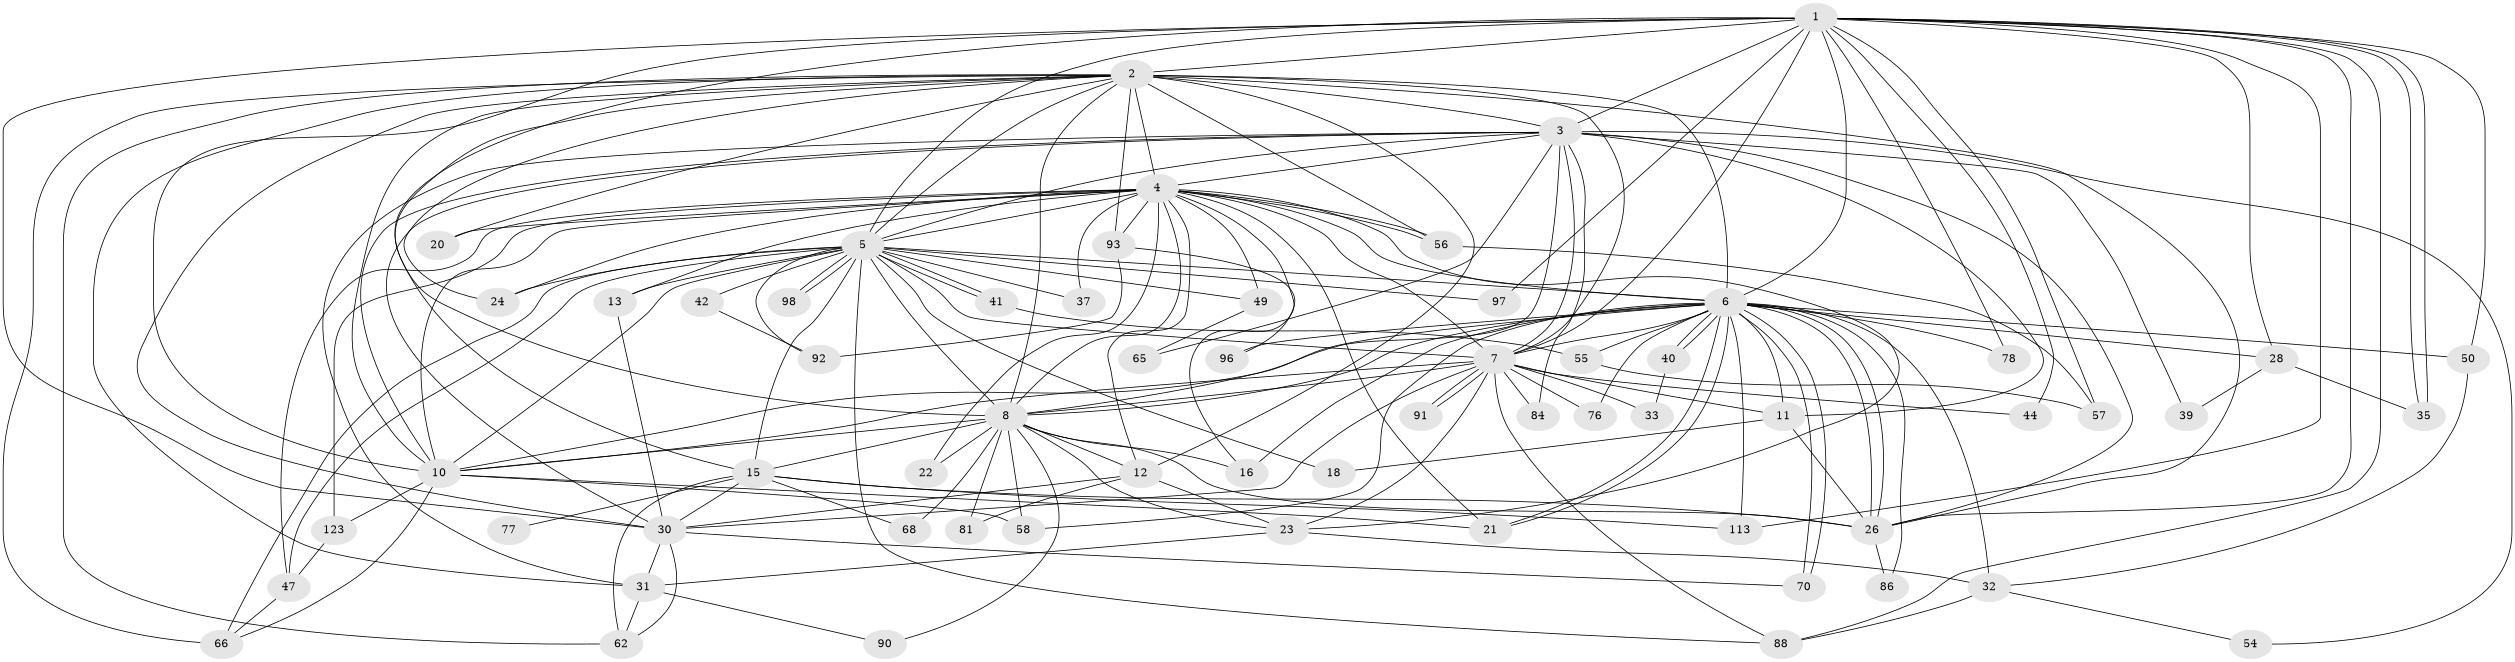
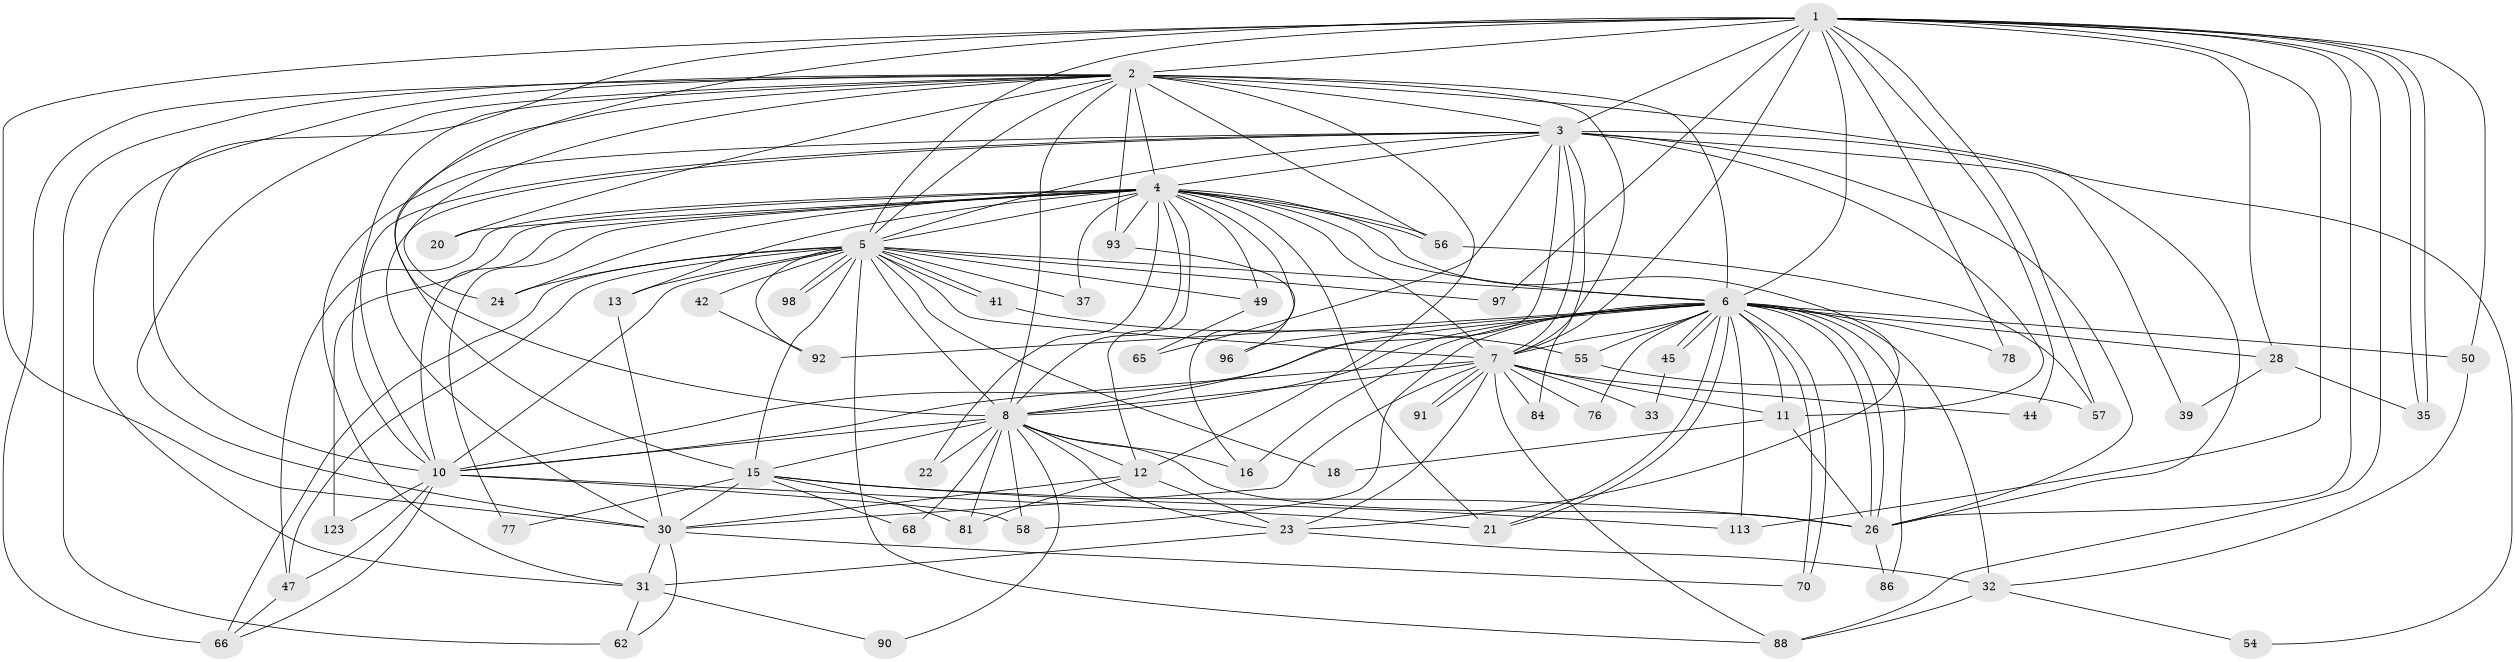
  graph {
    node [color=gray90 style=filled]
    2 [super="+38+9+46+74+14"]
    3 [super="+36+76+19+61+94"]
    4
    5 [super="+17"]
    6
    7
    8 [super="+63"]
    10
    n9 [label=26 super="+48+64+126+100+73"]
    30 [super="+122+60"]
    12 [super="+27"]
    15 [super="+59"]
    20
    24 [super="+121"]
    31
    56 [super="+124"]
    62 [super="+101"]
    66 [super="+75"]
    93
    1
    28
    35 [super="+114"]
    44
    50
    57
    78
    88 [super="+99+106"]
    97
    113 [super="+117"]
    11
    39 [super="+72"]
    54
    65
    n34 [label=84]
    13
    16 [super="+102"]
    21 [super="+115+85"]
    22
    23 [super="+29+107"]
    37
    47 [super="+111"]
    49 [super="+69"]
    77
    123
    18
    41
    42 [super="+109+119"]
    92
    98
    32 [super="+104+80"]
-   40
+   40 [label=45]
    55 [super="+108"]
    58
    70
    n55 [label=76]
    86
    96
    33
    91
    68
    81
    90
    2 -- 3 [weight=2]
    2 -- 4 [weight=3]
    2 -- 5 [weight=3]
    2 -- 6 [weight=4]
    2 -- 7 [weight=3]
    2 -- 8 [weight=3]
    2 -- 10 [weight=2]
    2 -- n9
    2 -- 30 [weight=3]
    2 -- 12 [weight=2]
    2 -- 15 [weight=3]
    2 -- 20
    2 -- 24
    2 -- 31
    2 -- 56 [weight=2]
    2 -- 62
    2 -- 66
    2 -- 93
    3 -- 4 [weight=2]
    3 -- 5
    3 -- 7
    3 -- 8
    3 -- 10
    3 -- n9 [weight=2]
    3 -- 30
    3 -- 31
    3 -- 11
    3 -- 39 [weight=2]
    3 -- 54
    3 -- 65
    3 -- n34
    4 -- 5
    4 -- 6
    4 -- 7
    4 -- 8
    4 -- 10
    4 -- 12
    4 -- 20
    4 -- 24
    4 -- 56
    4 -- 56
    4 -- 93
    4 -- 13
    4 -- 16
    4 -- 21
    4 -- 22
    4 -- 23
    4 -- 37
    4 -- 47
    4 -- 49 [weight=2]
+   4 -- 77
    4 -- 123
    5 -- 6 [weight=2]
    5 -- 7
    5 -- 8
    5 -- 10 [weight=2]
    5 -- 15
    5 -- 24
    5 -- 66
    5 -- 88
    5 -- 97
    5 -- 13
    5 -- 37
    5 -- 47
    5 -- 49
    5 -- 18
    5 -- 41
    5 -- 41
    5 -- 42
    5 -- 92
    5 -- 98
    5 -- 98
    6 -- 7
    6 -- 8
    6 -- 10
    6 -- n9
    6 -- n9
    6 -- 28
    6 -- 50
    6 -- 78
    6 -- 113
    6 -- 11
    6 -- 16
    6 -- 21
    6 -- 21
-   93 -- 92
+   6 -- 92
    6 -- 32 [weight=2]
    6 -- 40
    6 -- 40
    6 -- 55
    6 -- 58
    6 -- 70
    6 -- 70
    6 -- n55
    6 -- 86
    6 -- 96
    7 -- 8
    7 -- 10
    7 -- 30
    7 -- 44
    7 -- 88
    7 -- 11
    7 -- n34
    7 -- 23
    7 -- n55
    7 -- 33
    7 -- 91
    7 -- 91
    8 -- 10
    8 -- n9
    8 -- 12
    8 -- 15
    8 -- 16
    8 -- 22
    8 -- 23
    8 -- 58
    8 -- 68
    8 -- 81
    8 -- 90
    10 -- 66
    10 -- 21
-   123 -- 47
+   10 -- 47
    10 -- 123
    10 -- 58
    n9 -- 86
    30 -- 31
    30 -- 62
    30 -- 70
    12 -- 30
    12 -- 23
    12 -- 81
    15 -- n9
    15 -- 30
-   15 -- 62
+   15 -- 81
    15 -- 113
    15 -- 77
    15 -- 68
    31 -- 62
    31 -- 90
    56 -- 57
    93 -- 96
    1 -- 2 [weight=3]
    1 -- 3 [weight=2]
    1 -- 5
    1 -- 6
    1 -- 7
    1 -- 8 [weight=2]
    1 -- 10
    1 -- n9
    1 -- 30
    1 -- 28
    1 -- 35
    1 -- 35
    1 -- 44
    1 -- 50
    1 -- 57
    1 -- 78
    1 -- 88
    1 -- 97
    1 -- 113
    28 -- 35
    28 -- 39
    50 -- 32
    11 -- n9
    11 -- 18
    13 -- 30
    23 -- 31
    23 -- 32
    47 -- 66
    49 -- 65
    41 -- 55
    42 -- 92
    32 -- 88
    32 -- 54
    40 -- 33
    55 -- 57
  }
